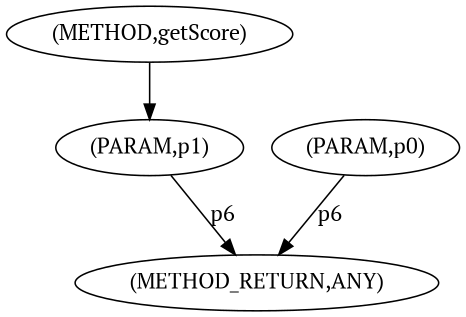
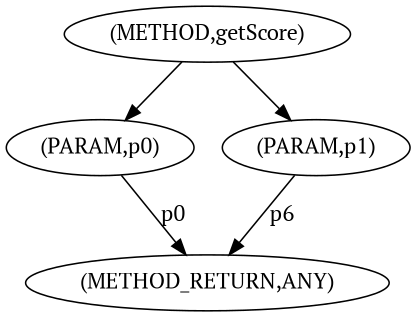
  digraph {
    fontname="PT Serif"
    node [fontname="PT Serif"]
    edge [fontname="PT Serif"]
    n1 [label=<(METHOD,getScore)>]
    n2 [label=<(PARAM,p0)>]
    n3 [label=<(PARAM,p1)>]
    n4 [label=<(METHOD_RETURN,ANY)>]
+   n1 -> n2
    n1 -> n3
-   n2 -> n4 [label=p6]
+   n2 -> n4 [label=p0]
    n3 -> n4 [label=p6]
  }
